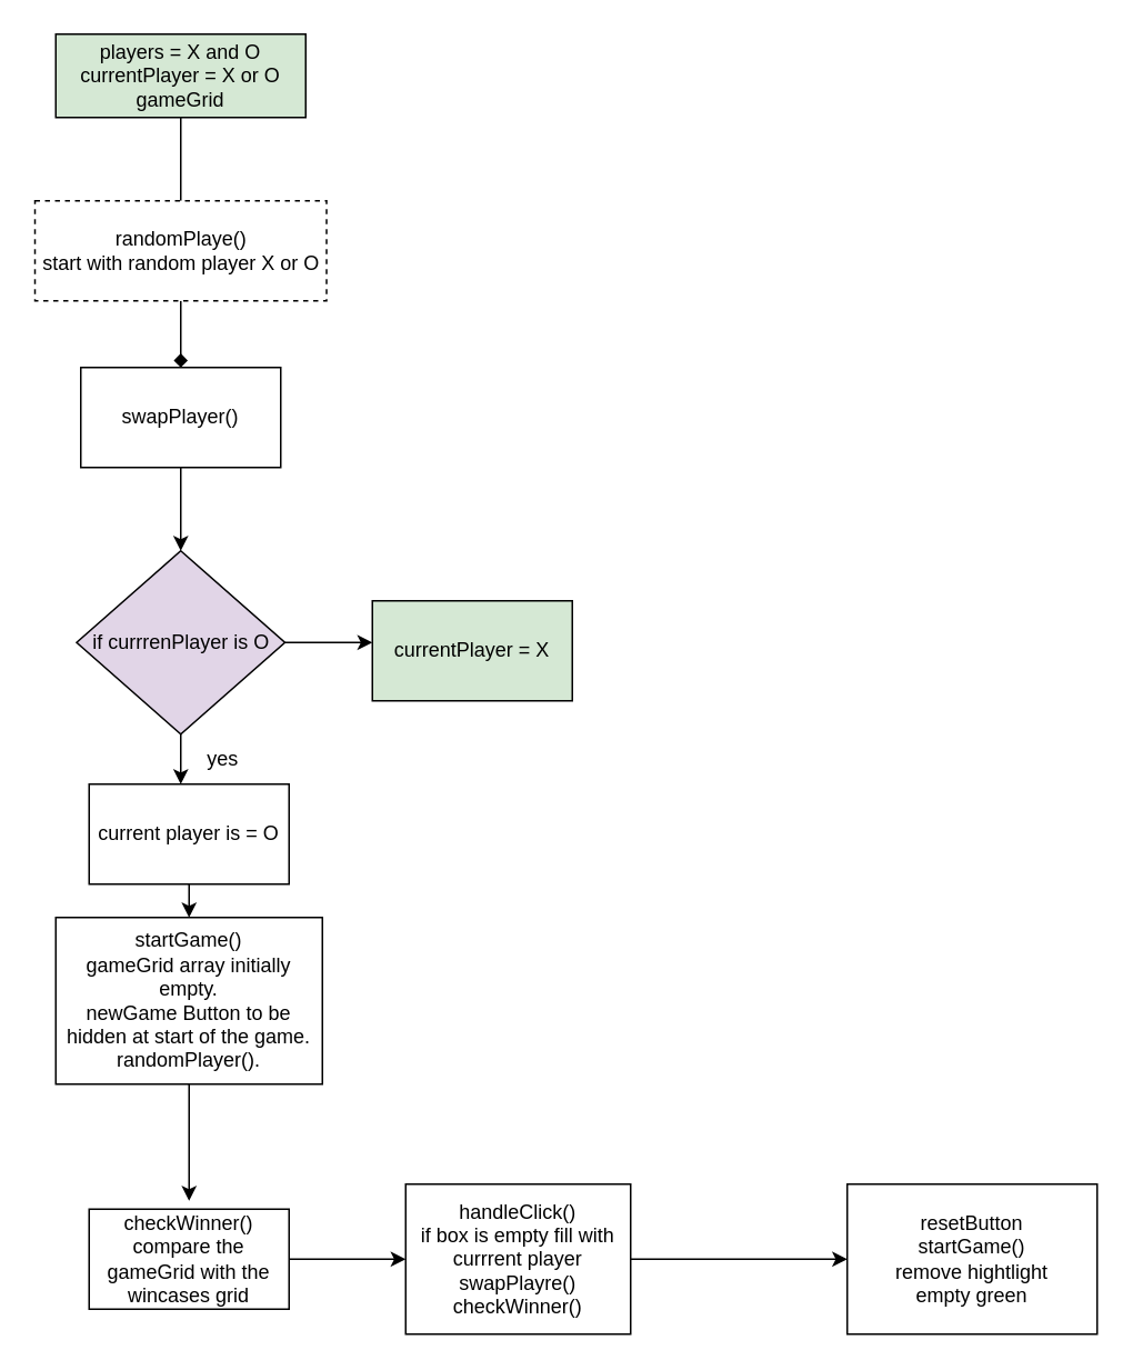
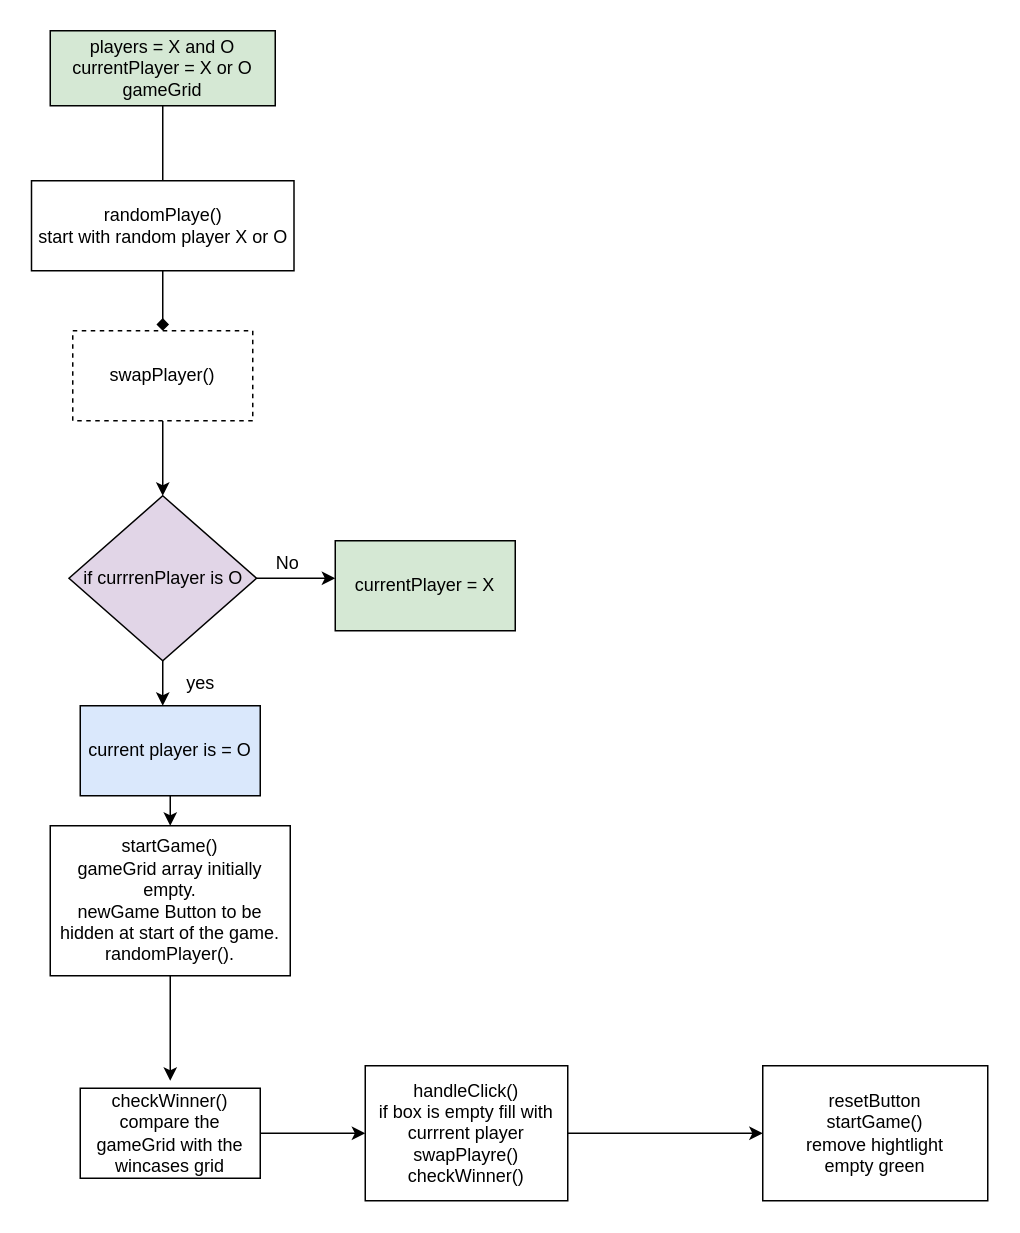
  <mxCell id="0" />
  <mxCell id="1" parent="0" />
  <mxCell id="2" style="edgeStyle=none;html=1;entryX=0.5;entryY=0;entryDx=0;entryDy=0;endArrow=none;" edge="1" parent="1" source="3" target="5"><mxGeometry relative="1" as="geometry" /></mxCell>
  <mxCell id="3" value="players = X and O&lt;br&gt;currentPlayer = X or O&lt;br&gt;gameGrid" style="rounded=0;whiteSpace=wrap;html=1;fillColor=#d5e8d4;" vertex="1" parent="1"><mxGeometry x="33" y="20" width="150" height="50" as="geometry" /></mxCell>
  <mxCell id="4" style="edgeStyle=none;html=1;entryX=0.5;entryY=0;entryDx=0;entryDy=0;endArrow=diamond;" edge="1" parent="1" source="5" target="7"><mxGeometry relative="1" as="geometry" /></mxCell>
- <mxCell id="5" value="randomPlaye()&lt;br&gt;start with random player X or O" style="rounded=0;whiteSpace=wrap;html=1;dashed=1;" vertex="1" parent="1"><mxGeometry x="20.5" y="120" width="175" height="60" as="geometry" /></mxCell>
+ <mxCell id="5" value="randomPlaye()&lt;br&gt;start with random player X or O" style="rounded=0;whiteSpace=wrap;html=1;" vertex="1" parent="1"><mxGeometry x="20.5" y="120" width="175" height="60" as="geometry" /></mxCell>
  <mxCell id="6" style="edgeStyle=none;html=1;" edge="1" parent="1" source="7"><mxGeometry relative="1" as="geometry"><mxPoint x="108" y="330" as="targetPoint" /></mxGeometry></mxCell>
- <mxCell id="7" value="swapPlayer()" style="rounded=0;whiteSpace=wrap;html=1;" vertex="1" parent="1"><mxGeometry x="48" y="220" width="120" height="60" as="geometry" /></mxCell>
+ <mxCell id="7" value="swapPlayer()" style="rounded=0;whiteSpace=wrap;html=1;dashed=1;" vertex="1" parent="1"><mxGeometry x="48" y="220" width="120" height="60" as="geometry" /></mxCell>
  <mxCell id="8" style="edgeStyle=none;html=1;" edge="1" parent="1" source="9"><mxGeometry relative="1" as="geometry"><mxPoint x="113" y="720" as="targetPoint" /></mxGeometry></mxCell>
  <mxCell id="9" value="startGame()&lt;br&gt;gameGrid array initially empty.&lt;br&gt;newGame Button to be hidden at start of the game.&lt;br&gt;randomPlayer()." style="rounded=0;whiteSpace=wrap;html=1;" vertex="1" parent="1"><mxGeometry x="33" y="550" width="160" height="100" as="geometry" /></mxCell>
  <mxCell id="10" style="edgeStyle=none;html=1;entryX=0;entryY=0.5;entryDx=0;entryDy=0;" edge="1" parent="1" source="11" target="13"><mxGeometry relative="1" as="geometry" /></mxCell>
  <mxCell id="11" value="checkWinner()&lt;br&gt;compare the gameGrid with the wincases grid" style="rounded=0;whiteSpace=wrap;html=1;" vertex="1" parent="1"><mxGeometry x="53" y="725" width="120" height="60" as="geometry" /></mxCell>
  <mxCell id="12" style="edgeStyle=none;html=1;" edge="1" parent="1" source="13"><mxGeometry relative="1" as="geometry"><mxPoint x="508" y="755" as="targetPoint" /></mxGeometry></mxCell>
  <mxCell id="13" value="handleClick()&lt;br&gt;if box is empty fill with currrent player&lt;br&gt;swapPlayre()&lt;br&gt;checkWinner()" style="rounded=0;whiteSpace=wrap;html=1;" vertex="1" parent="1"><mxGeometry x="243" y="710" width="135" height="90" as="geometry" /></mxCell>
  <mxCell id="14" value="resetButton&lt;br&gt;startGame()&lt;br&gt;remove hightlight&lt;br&gt;empty green" style="rounded=0;whiteSpace=wrap;html=1;" vertex="1" parent="1"><mxGeometry x="508" y="710" width="150" height="90" as="geometry" /></mxCell>
  <mxCell id="15" style="edgeStyle=none;html=1;" edge="1" parent="1" source="17"><mxGeometry relative="1" as="geometry"><mxPoint x="108" y="470" as="targetPoint" /></mxGeometry></mxCell>
  <mxCell id="16" style="edgeStyle=none;html=1;" edge="1" parent="1" source="17"><mxGeometry relative="1" as="geometry"><mxPoint x="223" y="385" as="targetPoint" /></mxGeometry></mxCell>
  <mxCell id="17" value="if currrenPlayer is O" style="rhombus;whiteSpace=wrap;html=1;fillColor=#e1d5e7;" vertex="1" parent="1"><mxGeometry x="45.5" y="330" width="125" height="110" as="geometry" /></mxCell>
  <mxCell id="18" style="edgeStyle=none;html=1;entryX=0.5;entryY=0;entryDx=0;entryDy=0;" edge="1" parent="1" source="19" target="9"><mxGeometry relative="1" as="geometry" /></mxCell>
- <mxCell id="19" value="current player is = O" style="rounded=0;whiteSpace=wrap;html=1;" vertex="1" parent="1"><mxGeometry x="53" y="470" width="120" height="60" as="geometry" /></mxCell>
+ <mxCell id="19" value="current player is = O" style="rounded=0;whiteSpace=wrap;html=1;fillColor=#dae8fc;" vertex="1" parent="1"><mxGeometry x="53" y="470" width="120" height="60" as="geometry" /></mxCell>
  <mxCell id="20" value="yes" style="text;html=1;align=center;verticalAlign=middle;resizable=0;points=[];autosize=1;strokeColor=none;fillColor=none;" vertex="1" parent="1"><mxGeometry x="113" y="440" width="40" height="30" as="geometry" /></mxCell>
  <mxCell id="21" value="currentPlayer = X" style="rounded=0;whiteSpace=wrap;html=1;fillColor=#d5e8d4;" vertex="1" parent="1"><mxGeometry x="223" y="360" width="120" height="60" as="geometry" /></mxCell>
+ <mxCell id="22" value="No" style="text;html=1;align=center;verticalAlign=middle;resizable=0;points=[];autosize=1;strokeColor=none;fillColor=none;" vertex="1" parent="1"><mxGeometry x="170.5" y="360" width="40" height="30" as="geometry" /></mxCell>
